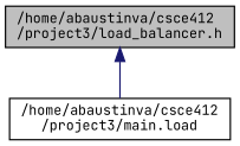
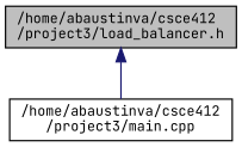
  digraph {
    fontname="JetBrains Mono"
    node [color=black fontname="JetBrains Mono" fontsize=10 shape=record style=filled]
    n1 [fillcolor=grey75 fontcolor=black height=0.2 label="/home/abaustinva/csce412\l/project3/load_balancer.h" width=0.4]
-   n2 [fillcolor=white height=0.2 label="/home/abaustinva/csce412\l/project3/main.load" width=0.4]
+   n2 [fillcolor=white height=0.2 label="/home/abaustinva/csce412\l/project3/main.cpp" width=0.4]
    n1 -> n2 [color=midnightblue dir=back fontname="JetBrains Mono" fontsize=10 labelfontname=Helvetica labelfontsize=10 style=solid]
  }
